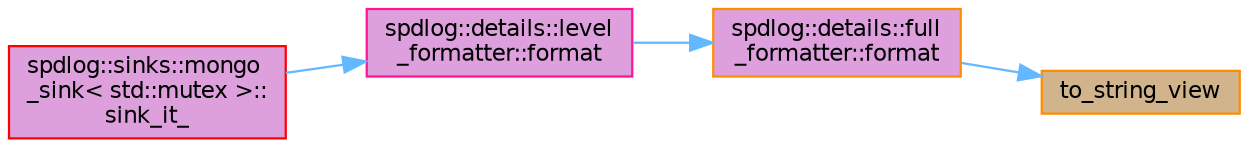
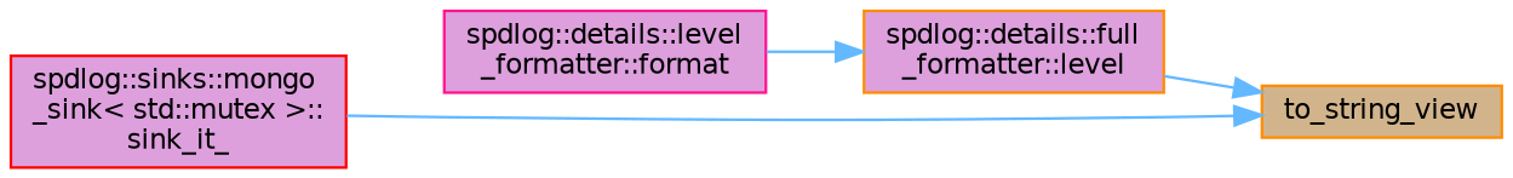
  digraph {
    rankdir=RL
    node [color=darkorange fillcolor=plum fontname=Helvetica fontsize=10 shape=box style=filled]
    edge [color=steelblue1 dir=back fontname=Helvetica fontsize=10 labelfontname=Helvetica labelfontsize=10 style=solid]
    n1 [fillcolor=tan fontcolor=black height=0.2 label=to_string_view width=0.4]
-   n2 [height=0.2 label="spdlog::details::full\l_formatter::format" width=0.4]
+   n2 [height=0.2 label="spdlog::details::full\l_formatter::level" width=0.4]
    n3 [color=red height=0.2 label="spdlog::sinks::mongo\l_sink\< std::mutex \>::\lsink_it_" width=0.4]
    n4 [color=deeppink height=0.2 label="spdlog::details::level\l_formatter::format" width=0.4]
    n1 -> n2
-   n4 -> n3
+   n1 -> n3
    n2 -> n4
  }
